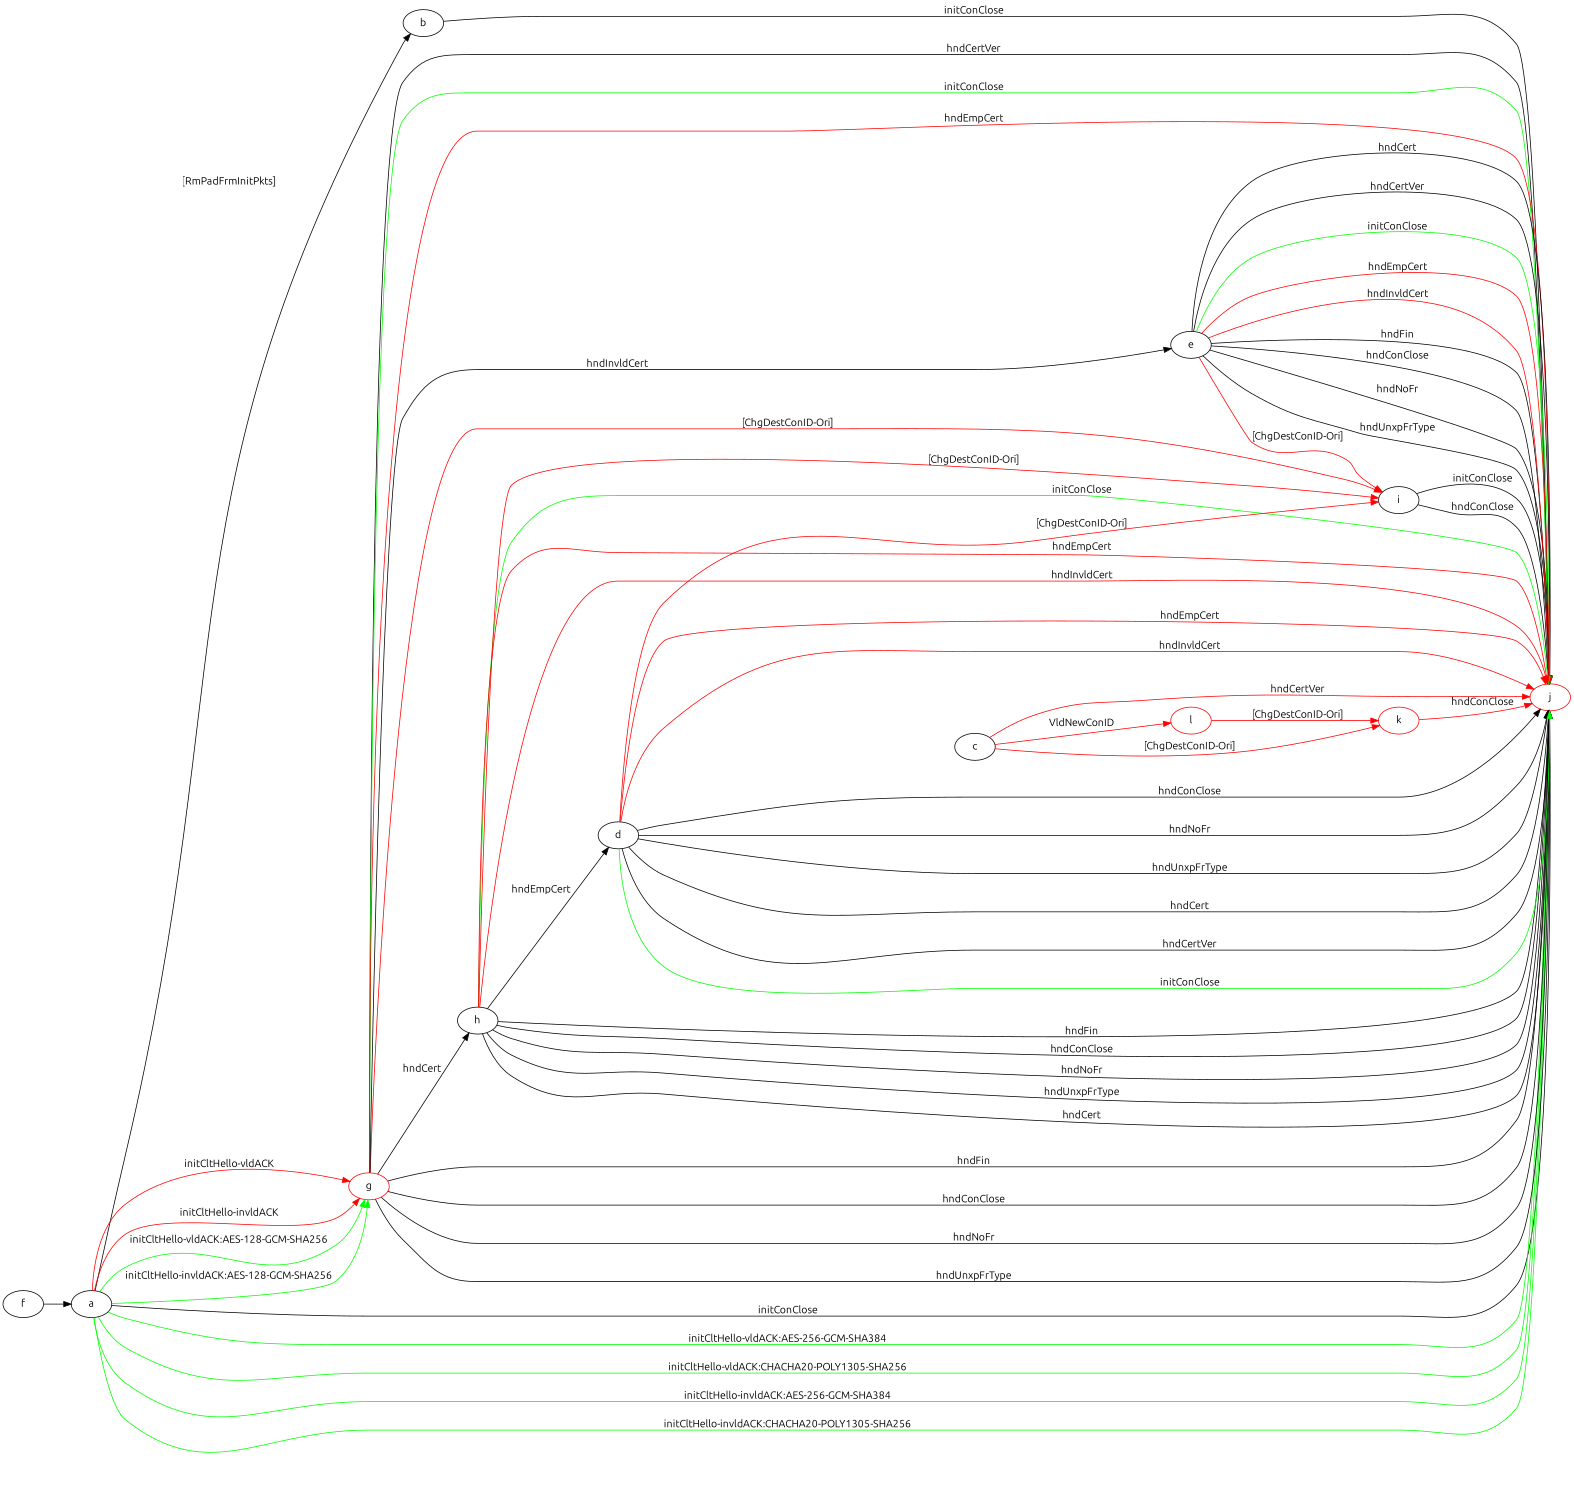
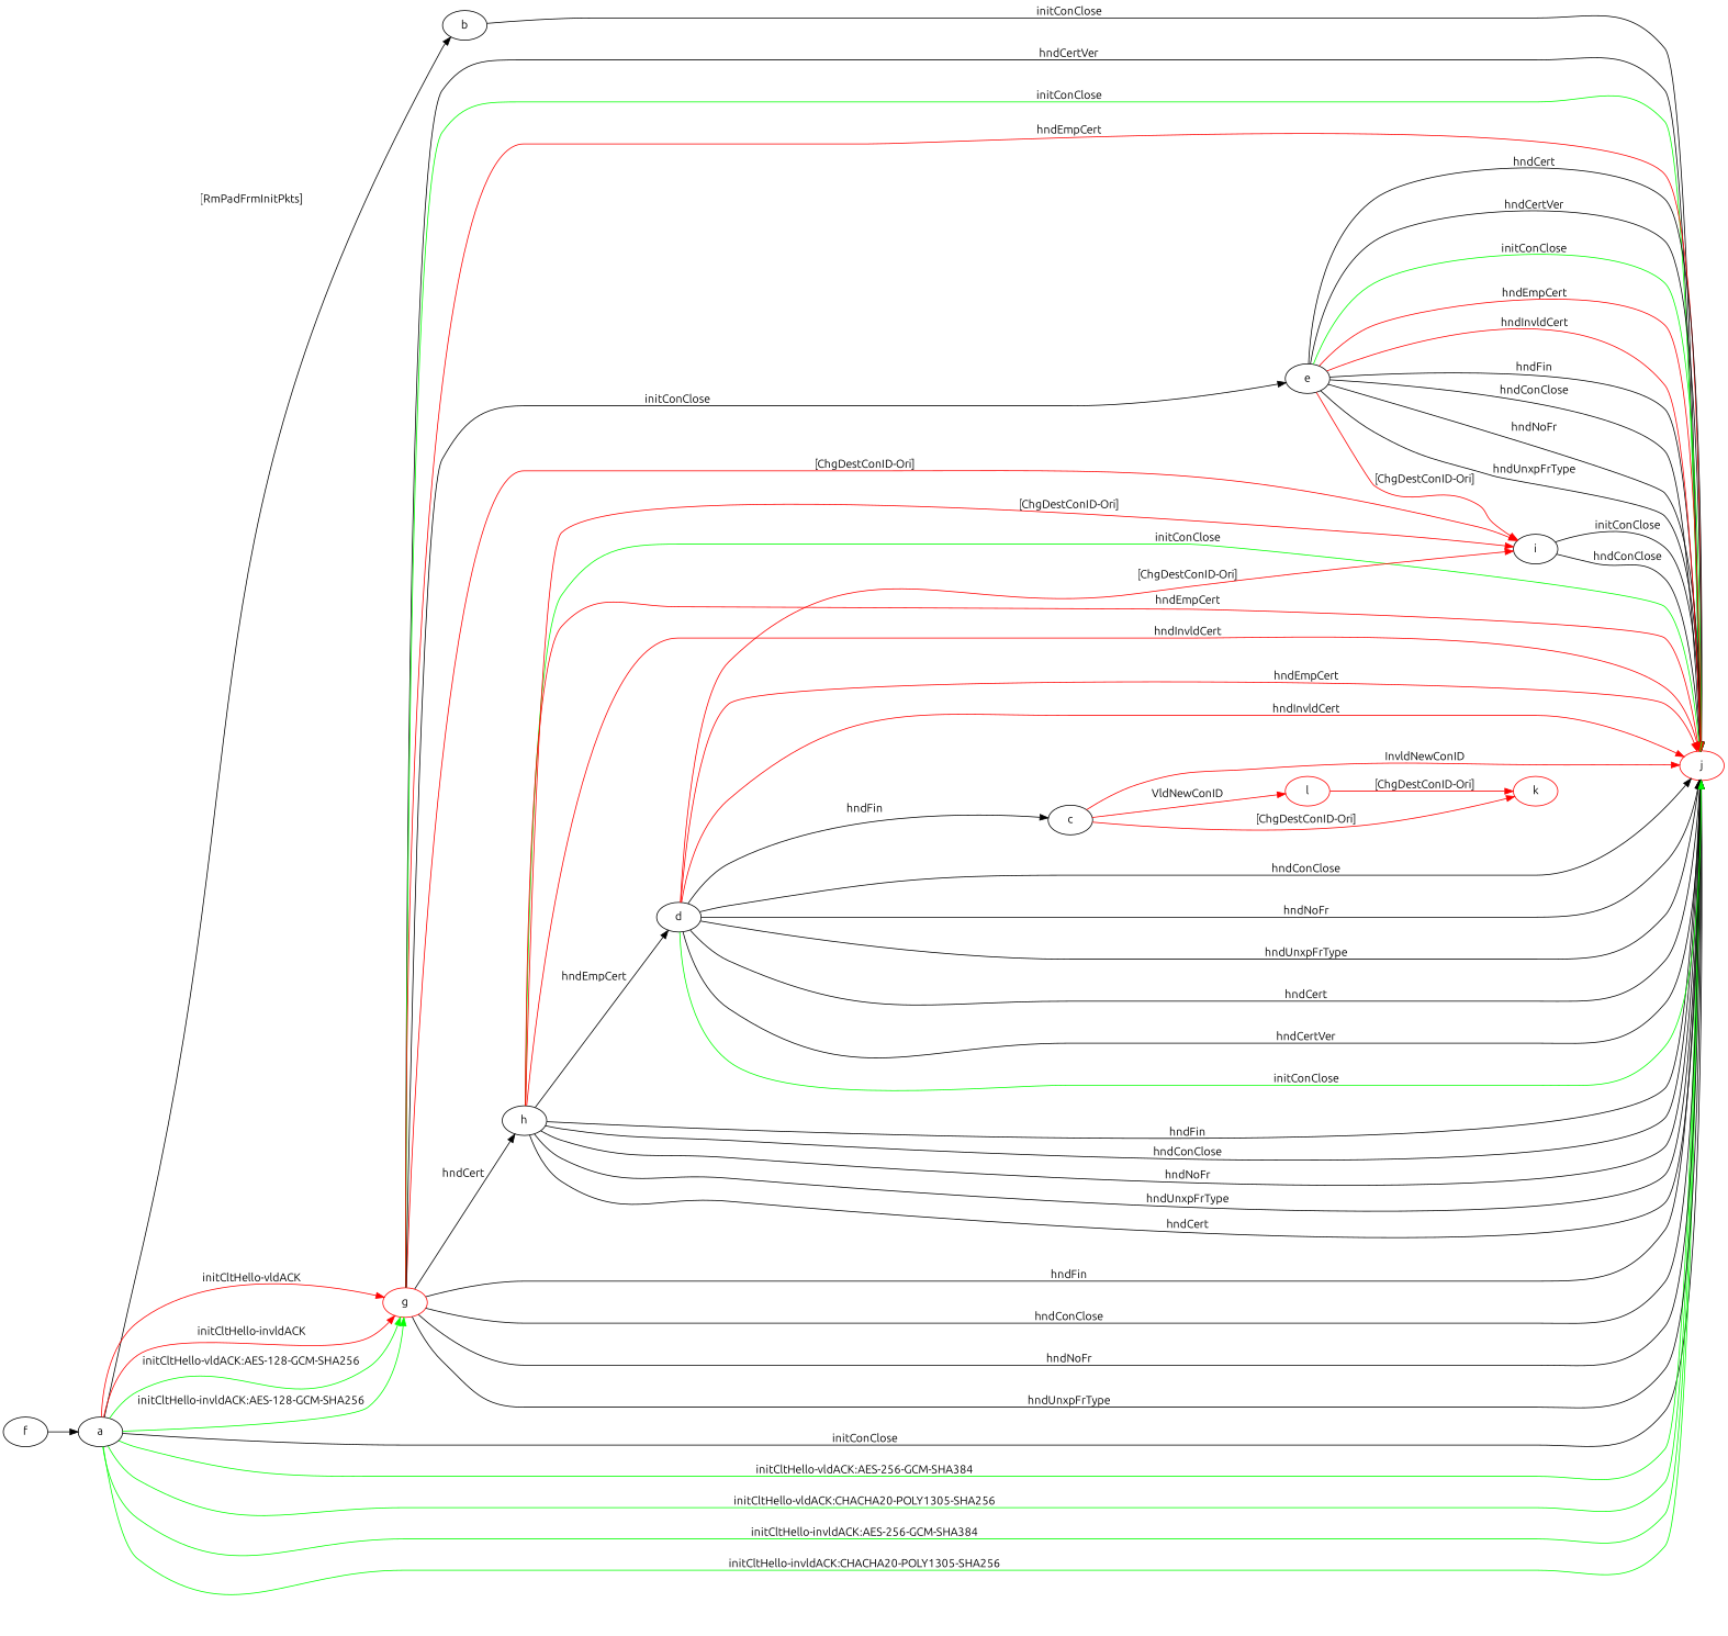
  digraph {
    fontname=Ubuntu
    rankdir=LR
    node [fontname=Ubuntu]
    edge [fontname=Ubuntu]
    a
    b
    g [color=red]
    j [color=red]
    i
    e
    h
    d
    c
    k [color=red]
    l [color=red]
    f
    a -> b [label="[RmPadFrmInitPkts] "]
    a -> g [color=green label="initCltHello-vldACK:AES-128-GCM-SHA256 "]
    a -> g [color=green label="initCltHello-invldACK:AES-128-GCM-SHA256 "]
    a -> g [color=red label="initCltHello-vldACK "]
    a -> g [color=red label="initCltHello-invldACK "]
    a -> j [label="initConClose "]
    a -> j [color=green label="initCltHello-vldACK:AES-256-GCM-SHA384 "]
    a -> j [color=green label="initCltHello-vldACK:CHACHA20-POLY1305-SHA256 "]
    a -> j [color=green label="initCltHello-invldACK:AES-256-GCM-SHA384 "]
    a -> j [color=green label="initCltHello-invldACK:CHACHA20-POLY1305-SHA256 "]
    b -> j [label="initConClose "]
    g -> j [label="hndFin "]
    g -> j [label="hndConClose "]
    g -> j [label="hndNoFr "]
    g -> j [label="hndUnxpFrType "]
    g -> j [label="hndCertVer "]
    g -> j [color=green label="initConClose "]
    g -> j [color=red label="hndEmpCert "]
    g -> i [color=red label="[ChgDestConID-Ori] "]
-   g -> e [label="hndInvldCert "]
+   g -> e [label="initConClose "]
    g -> h [label="hndCert "]
    i -> j [label="initConClose "]
    i -> j [label="hndConClose "]
    e -> j [label="hndFin "]
    e -> j [label="hndConClose "]
    e -> j [label="hndNoFr "]
    e -> j [label="hndUnxpFrType "]
    e -> j [label="hndCert "]
    e -> j [label="hndCertVer "]
    e -> j [color=green label="initConClose "]
    e -> j [color=red label="hndEmpCert "]
    e -> j [color=red label="hndInvldCert "]
    e -> i [color=red label="[ChgDestConID-Ori] "]
    h -> j [label="hndFin "]
    h -> j [label="hndConClose "]
    h -> j [label="hndNoFr "]
    h -> j [label="hndUnxpFrType "]
    h -> j [label="hndCert "]
    h -> j [color=green label="initConClose "]
    h -> j [color=red label="hndEmpCert "]
    h -> j [color=red label="hndInvldCert "]
    h -> i [color=red label="[ChgDestConID-Ori] "]
    h -> d [label="hndEmpCert "]
    d -> j [label="hndConClose "]
    d -> j [label="hndNoFr "]
    d -> j [label="hndUnxpFrType "]
    d -> j [label="hndCert "]
    d -> j [label="hndCertVer "]
    d -> j [color=green label="initConClose "]
    d -> j [color=red label="hndEmpCert "]
    d -> j [color=red label="hndInvldCert "]
    d -> i [color=red label="[ChgDestConID-Ori] "]
-   c -> j [color=red label="hndCertVer "]
+   d -> c [label="hndFin "]
+   c -> j [color=red label="InvldNewConID "]
    c -> k [color=red label="[ChgDestConID-Ori] "]
    c -> l [color=red label="VldNewConID "]
-   k -> j [color=red label="hndConClose "]
    l -> k [color=red label="[ChgDestConID-Ori] "]
    f -> a
  }
